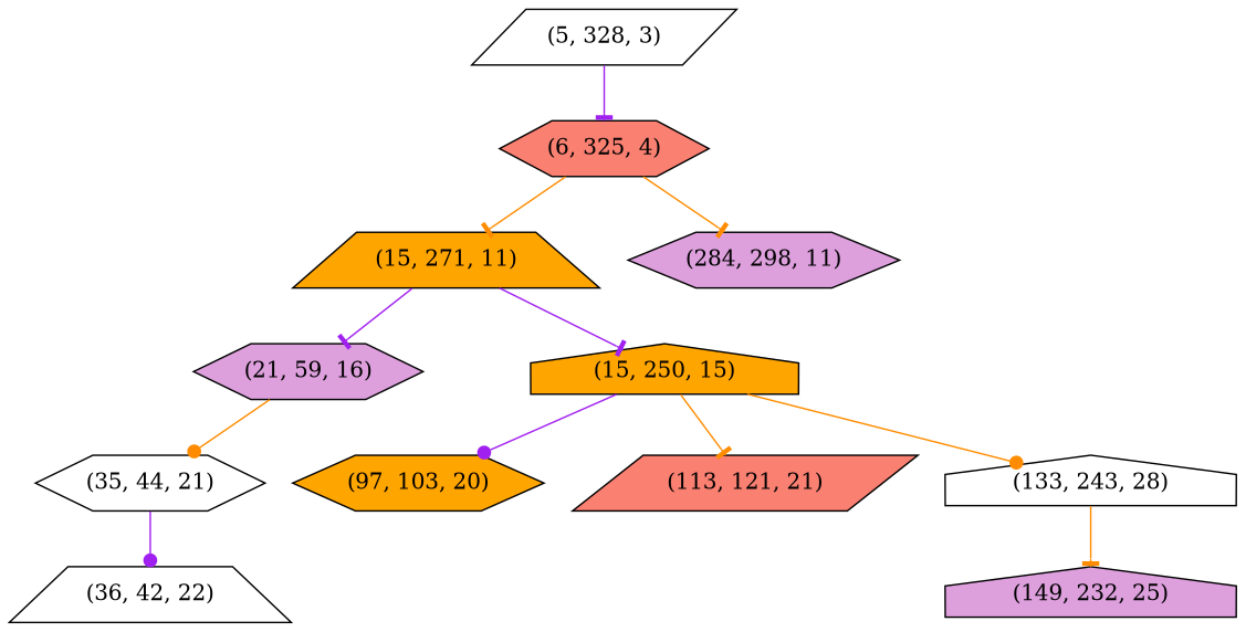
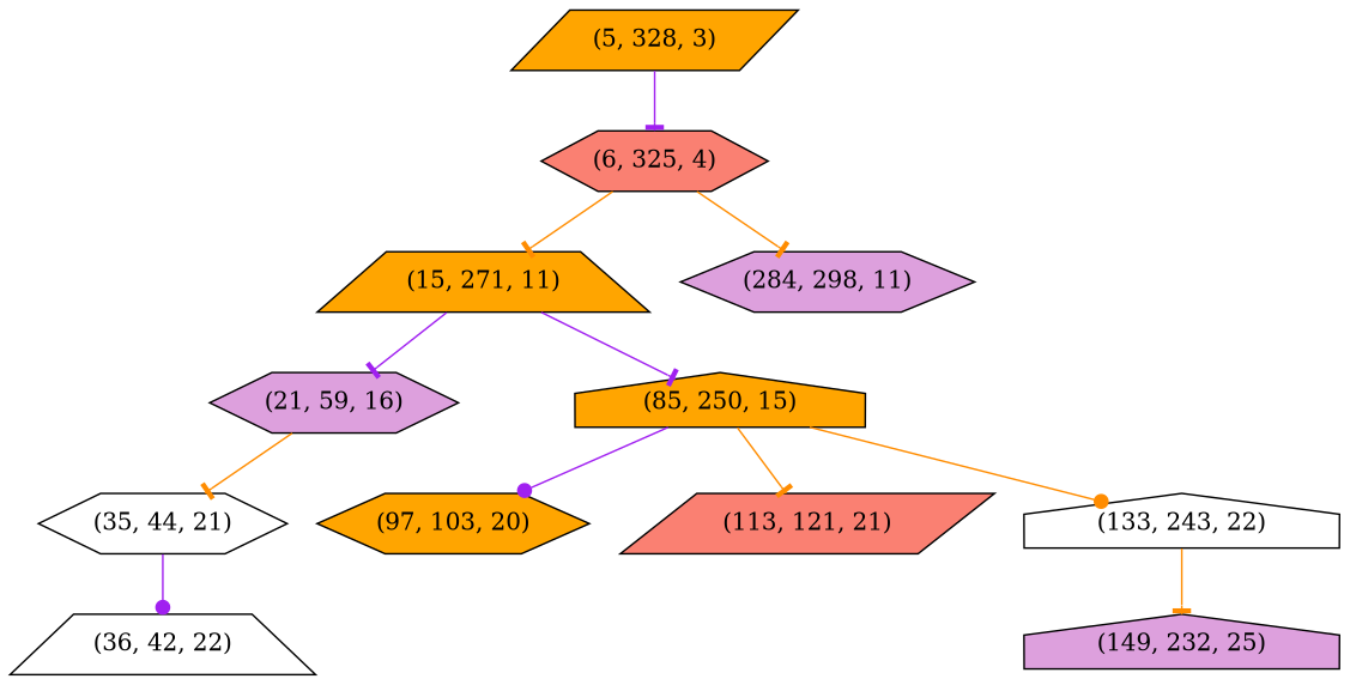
  digraph {
    node [fillcolor=white shape=hexagon style=filled]
    edge [arrowhead=tee color=darkorange]
-   "(5, 328, 3)" [shape=parallelogram]
+   "(5, 328, 3)" [fillcolor=orange shape=parallelogram]
    "(6, 325, 4)" [fillcolor=salmon]
    "(15, 271, 11)" [fillcolor=orange shape=trapezium]
    "(284, 298, 11)" [fillcolor=plum]
    "(21, 59, 16)" [fillcolor=plum]
-   "(85, 250, 15)" [fillcolor=orange shape=house label="(15, 250, 15)"]
+   "(85, 250, 15)" [fillcolor=orange shape=house]
    "(35, 44, 21)"
    "(97, 103, 20)" [fillcolor=orange]
    "(113, 121, 21)" [fillcolor=salmon shape=parallelogram]
-   "(133, 243, 22)" [shape=house label="(133, 243, 28)"]
+   "(133, 243, 22)" [shape=house]
    "(36, 42, 22)" [shape=trapezium]
    "(149, 232, 25)" [fillcolor=plum shape=house]
    "(5, 328, 3)" -> "(6, 325, 4)" [color=purple]
    "(6, 325, 4)" -> "(15, 271, 11)"
    "(6, 325, 4)" -> "(284, 298, 11)"
    "(15, 271, 11)" -> "(21, 59, 16)" [color=purple]
    "(15, 271, 11)" -> "(85, 250, 15)" [color=purple]
-   "(21, 59, 16)" -> "(35, 44, 21)" [arrowhead=dot]
+   "(21, 59, 16)" -> "(35, 44, 21)"
    "(85, 250, 15)" -> "(97, 103, 20)" [arrowhead=dot color=purple]
    "(85, 250, 15)" -> "(113, 121, 21)"
    "(85, 250, 15)" -> "(133, 243, 22)" [arrowhead=dot]
    "(35, 44, 21)" -> "(36, 42, 22)" [arrowhead=dot color=purple]
    "(133, 243, 22)" -> "(149, 232, 25)"
  }
